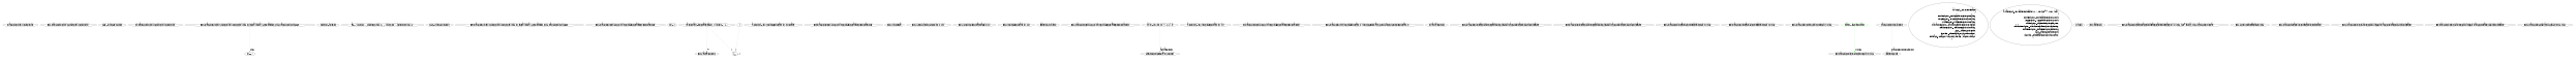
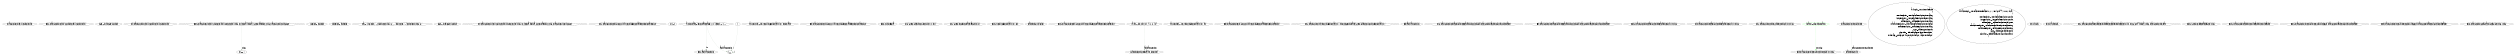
  digraph {
    node [cluster="QuantConnect.Queues.JobQueue.NextJob(out string)" file="Engine.cs"]
    edge [color=darkseagreen4 style=dashed]
    n1 [label="QuantConnect.Orders.StopLimitOrder" cluster="" file=""]
    n2 [cluster="QuantConnect.Orders.StopLimitOrder.StopLimitOrder()" label="Entry QuantConnect.Orders.StopLimitOrder.StopLimitOrder()" span="59-59" file=""]
    n3 [cluster="QuantConnect.Orders.StopLimitOrder.StopLimitOrder()" label="Type = OrderType.StopLimit" span="61-61" file=""]
    n4 [cluster="QuantConnect.Orders.StopLimitOrder.StopLimitOrder()" label="Exit QuantConnect.Orders.StopLimitOrder.StopLimitOrder()" span="59-59" file=""]
    n5 [cluster="QuantConnect.Orders.StopLimitOrder.StopLimitOrder(string, int, decimal, decimal, System.DateTime, string, QuantConnect.SecurityType)" label="Entry QuantConnect.Orders.StopLimitOrder.StopLimitOrder(string, int, decimal, decimal, System.DateTime, string, QuantConnect.SecurityType)" span="74-74" file=""]
    n6 [cluster="QuantConnect.Orders.StopLimitOrder.StopLimitOrder(string, int, decimal, decimal, System.DateTime, string, QuantConnect.SecurityType)" label="list == ''''" span="81-81" file=""]
+   n7 [cluster="QuantConnect.Orders.StopLimitOrder.StopLimitOrder(string, int, decimal, decimal, System.DateTime, string, QuantConnect.SecurityType)" label="StopPrice = stopPrice" span="77-77" file=""]
    n8 [cluster="QuantConnect.Orders.StopLimitOrder.StopLimitOrder(string, int, decimal, decimal, System.DateTime, string, QuantConnect.SecurityType)" label="LimitPrice = limitPrice" span="78-78" file=""]
    n9 [cluster="QuantConnect.Orders.StopLimitOrder.StopLimitOrder(string, int, decimal, decimal, System.DateTime, string, QuantConnect.SecurityType)" label="Tag = ''Stop Price: '' + stopPrice.ToString(''C'') + '' Limit Price: '' + limitPrice.ToString(''C'')" span="84-84" file=""]
    n10 [cluster="QuantConnect.Orders.StopLimitOrder.StopLimitOrder(string, int, decimal, decimal, System.DateTime, string, QuantConnect.SecurityType)" label="Type = OrderType.StopLimit" span="79-79" file=""]
    n11 [cluster="QuantConnect.Orders.StopLimitOrder.StopLimitOrder(string, int, decimal, decimal, System.DateTime, string, QuantConnect.SecurityType)" label="Exit QuantConnect.Orders.StopLimitOrder.StopLimitOrder(string, int, decimal, decimal, System.DateTime, string, QuantConnect.SecurityType)" span="74-74" file=""]
    n12 [cluster="QuantConnect.Tests.Common.Util.MemoizingEnumerableTests.EnumeratesOnce()" label="Entry QuantConnect.Tests.Common.Util.MemoizingEnumerableTests.EnumeratesOnce()" span="34-34"]
    n13 [cluster="QuantConnect.Tests.Common.Util.MemoizingEnumerableTests.EnumeratesOnce()" label="int i = 0" span="36-36"]
    n14 [cluster="QuantConnect.Tests.Common.Util.MemoizingEnumerableTests.EnumeratesOnce()" label="var enumerable = Enumerable.Range(0, 10).Select(x => i++)" span="37-37"]
    n15 [cluster="lambda expression" label="Entry lambda expression" span="37-37"]
    n16 [cluster="lambda expression" label="i++" span="37-37"]
    n17 [cluster="QuantConnect.Tests.Common.Util.MemoizingEnumerableTests.EnumeratesOnce()" label="var memoized = new MemoizingEnumerable<int>(enumerable)" span="38-38"]
    n18 [cluster="QuantConnect.Tests.Common.Util.MemoizingEnumerableTests.EnumeratesOnce()" label="Exit QuantConnect.Tests.Common.Util.MemoizingEnumerableTests.EnumeratesOnce()" span="34-34"]
    n19 [cluster="Unk.AreEqual" label="Entry Unk.AreEqual"]
    n20 [cluster="System.Collections.Generic.List<T>.List()" label="Entry System.Collections.Generic.List<T>.List()" span="0-0"]
    n21 [cluster="System.Linq.Enumerable.Range(int, int)" label="Entry System.Linq.Enumerable.Range(int, int)" span="0-0"]
    n22 [cluster="MemoizingEnumerable<int>.cstr" label="Entry MemoizingEnumerable<int>.cstr"]
    n23 [cluster="Unk.Select" label="Backtesting Unk.Select"]
    n24 [cluster="QuantConnect.Tests.Common.Util.MemoizingEnumerableTests.EnumeratesList()" label="Entry QuantConnect.Tests.Common.Util.MemoizingEnumerableTests.EnumeratesList()" span="26-26"]
    n25 [cluster="QuantConnect.Tests.Common.Util.MemoizingEnumerableTests.EnumeratesList()" label="var list = new List<int> {1, 2, 3, 4, 5}" span="28-28"]
    n26 [cluster="QuantConnect.Tests.Common.Util.MemoizingEnumerableTests.EnumeratesList()" label="CollectionAssert.AreEqual(list, memoized)" span="30-30"]
    n27 [cluster="QuantConnect.Tests.Common.Util.MemoizingEnumerableTests.EnumeratesList()" label="var memoized = new MemoizingEnumerable<int>(list)" span="29-29"]
    n28 [cluster="QuantConnect.Tests.Common.Util.MemoizingEnumerableTests.EnumeratesList()" label="Exit QuantConnect.Tests.Common.Util.MemoizingEnumerableTests.EnumeratesList()" span="26-26"]
    n29 [cluster="QuantConnect.Util.MemoizingEnumerable<T>.MemoizingEnumerable(System.Collections.Generic.IEnumerable<T>)" label="Entry QuantConnect.Util.MemoizingEnumerable<T>.MemoizingEnumerable(System.Collections.Generic.IEnumerable<T>)" span="40-40"]
    n30 [cluster="lambda expression" label="Exit lambda expression" span="37-37"]
    n31 [label=i cluster=""]
    n32 [cluster="QuantConnect.Interfaces.IJobQueueHandler.AcknowledgeJob(QuantConnect.Packets.AlgorithmNodePacket)" file="IJobQueueHandler.cs" label="Entry QuantConnect.Interfaces.IJobQueueHandler.AcknowledgeJob(QuantConnect.Packets.AlgorithmNodePacket)" span="41-41"]
    n33 [cluster="QuantConnect.Interfaces.IJobQueueHandler.AcknowledgeJob(QuantConnect.Packets.AlgorithmNodePacket)" file="IJobQueueHandler.cs" label="Exit QuantConnect.Interfaces.IJobQueueHandler.AcknowledgeJob(QuantConnect.Packets.AlgorithmNodePacket)" span="41-41"]
    n34 [cluster="QuantConnect.Interfaces.IJobQueueHandler.NextJob(out string)" file="IJobQueueHandler.cs" label="Entry QuantConnect.Interfaces.IJobQueueHandler.NextJob(out string)" span="35-35"]
    n35 [cluster="QuantConnect.Interfaces.IJobQueueHandler.NextJob(out string)" file="IJobQueueHandler.cs" label="Exit QuantConnect.Interfaces.IJobQueueHandler.NextJob(out string)" span="35-35"]
    n36 [file="JobQueue.cs" label="Entry QuantConnect.Queues.JobQueue.NextJob(out string)" span="65-65"]
    n37 [color=green community=0 file="JobQueue.cs" label="location = AlgorithmLocation" prediction=0 span="67-67"]
    n38 [file="JobQueue.cs" label="Exit QuantConnect.Queues.JobQueue.NextJob(out string)" span="65-65"]
    n39 [file="JobQueue.cs" label="!BacktestingMode" span="70-70"]
    n40 [file="JobQueue.cs" label="var liveJob = new LiveNodePacket\r\n                {\r\n                    ResultEndpoint = ResultHandlerEndpoint.LiveTrading,\r\n                    SetupEndpoint = SetupHandlerEndpoint.PaperTrading,\r\n                    DataEndpoint = DataFeedEndpoint.LiveTrading,\r\n                    TransactionEndpoint = TransactionHandlerEndpoint.Brokerage,\r\n                    RealTimeEndpoint = RealTimeEndpoint.LiveTrading,\r\n                    Type = PacketType.LiveNode,\r\n                    Algorithm = File.ReadAllBytes(AlgorithmLocation),\r\n                    Brokerage = Config.Get(''live-mode-brokerage'', ''Paper Brokerage'')\r\n                }" span="72-82"]
    n41 [file="JobQueue.cs" label="var backtestJob = new BacktestNodePacket(0, 0, '''', new byte[] {}, 10000, ''local'')\r\n            {\r\n                ResultEndpoint = ResultHandlerEndpoint.Console,\r\n                SetupEndpoint = SetupHandlerEndpoint.Console,\r\n                DataEndpoint = DataFeedEndpoint.FileSystem,\r\n                TransactionEndpoint = TransactionHandlerEndpoint.Backtesting,\r\n                RealTimeEndpoint = RealTimeEndpoint.Backtesting,\r\n                Type = PacketType.BacktestNode,\r\n                Algorithm = File.ReadAllBytes(AlgorithmLocation)\r\n            }" span="87-96"]
-   n42 [file="JobQueue.cs" label="int liveJob;" span="83-83"]
+   n42 [file="JobQueue.cs" label="return liveJob;" span="83-83"]
    n43 [file="JobQueue.cs" label="return backtestJob;" span="97-97"]
    n44 [cluster="QuantConnect.Packets.BacktestNodePacket.BacktestNodePacket(int, int, string, byte[], decimal, string, QuantConnect.UserPlan)" file="JobQueue.cs" label="Entry QuantConnect.Packets.BacktestNodePacket.BacktestNodePacket(int, int, string, byte[], decimal, string, QuantConnect.UserPlan)" span="87-87"]
    n45 [cluster="System.IO.File.ReadAllBytes(string)" file="JobQueue.cs" label="Entry System.IO.File.ReadAllBytes(string)" span="0-0"]
    n46 [cluster="QuantConnect.Packets.LiveNodePacket.LiveNodePacket()" file="JobQueue.cs" label="Entry QuantConnect.Packets.LiveNodePacket.LiveNodePacket()" span="90-90"]
    n47 [cluster="QuantConnect.Queues.JobQueue.AcknowledgeJob(QuantConnect.Packets.AlgorithmNodePacket)" file="JobQueue.cs" label="Entry QuantConnect.Queues.JobQueue.AcknowledgeJob(QuantConnect.Packets.AlgorithmNodePacket)" span="104-104"]
    n48 [cluster="QuantConnect.Queues.JobQueue.AcknowledgeJob(QuantConnect.Packets.AlgorithmNodePacket)" file="JobQueue.cs" label="Exit QuantConnect.Queues.JobQueue.AcknowledgeJob(QuantConnect.Packets.AlgorithmNodePacket)" span="104-104"]
    n49 [cluster="QuantConnect.Configuration.Config.Get(string, string)" file="JobQueue.cs" label="Entry QuantConnect.Configuration.Config.Get(string, string)" span="89-89"]
    n50 [file="JobQueue.cs" label="QuantConnect.Queues.JobQueue" cluster=""]
    n5 -> n6 [label=string]
    n14 -> n15 [label=list]
-   n14 -> n16 [label=i]
+   n14 -> n16 [label="lambda expression"]
    n16 -> n16 [label=i]
    n25 -> n26 [label="lambda expression"]
    n31 -> n16 [label=i]
    n37 -> n38 [color=green label="out string"]
    n50 -> n39 [label="QuantConnect.Queues.JobQueue"]
  }
